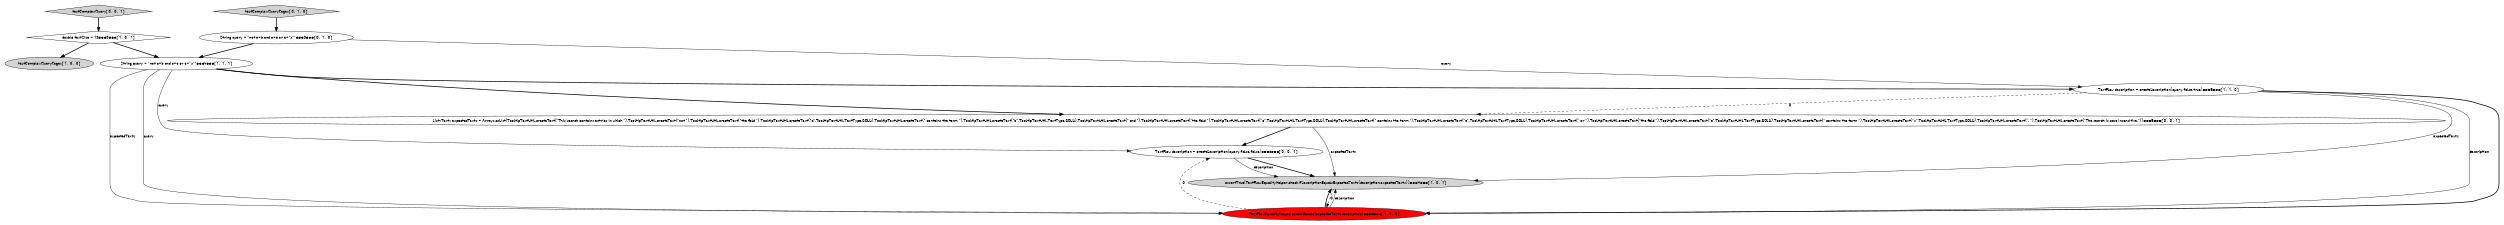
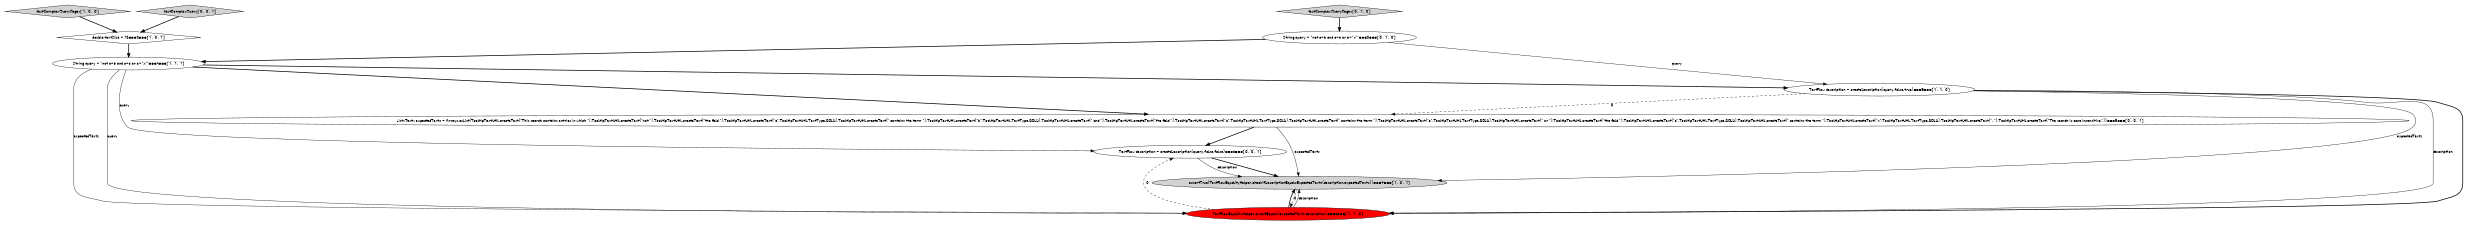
  digraph {
    fontname="Patrick Hand"
    node [fillcolor=white fontname="Patrick Hand" shape=ellipse style=filled]
    edge [fontname="Patrick Hand" style=bold]
    n1 [label="List<Text> expectedTexts = Arrays.asList(TooltipTextUtil.createText(\"This search contains entries in which \"),TooltipTextUtil.createText(\"not \"),TooltipTextUtil.createText(\"the field \"),TooltipTextUtil.createText(\"a\",TooltipTextUtil.TextType.BOLD),TooltipTextUtil.createText(\" contains the term \"),TooltipTextUtil.createText(\"b\",TooltipTextUtil.TextType.BOLD),TooltipTextUtil.createText(\" and \"),TooltipTextUtil.createText(\"the field \"),TooltipTextUtil.createText(\"c\",TooltipTextUtil.TextType.BOLD),TooltipTextUtil.createText(\" contains the term \"),TooltipTextUtil.createText(\"e\",TooltipTextUtil.TextType.BOLD),TooltipTextUtil.createText(\" or \"),TooltipTextUtil.createText(\"the field \"),TooltipTextUtil.createText(\"e\",TooltipTextUtil.TextType.BOLD),TooltipTextUtil.createText(\" contains the term \"),TooltipTextUtil.createText(\"x\",TooltipTextUtil.TextType.BOLD),TooltipTextUtil.createText(\". \"),TooltipTextUtil.createText(\"The search is case insensitive.\"))@@@5@@@['0', '0', '1']"]
    n2 [label="TextFlow description = createDescription(query,false,false)@@@6@@@['0', '0', '1']"]
    n3 [fillcolor=lightgray label="assertTrue(TextFlowEqualityHelper.checkIfDescriptionEqualsExpectedTexts(description,expectedTexts))@@@7@@@['1', '0', '1']"]
    n4 [fillcolor=red label="TextFlowEqualityHelper.assertEquals(expectedTexts,description)@@@6@@@['1', '1', '0']"]
    n5 [fillcolor=lightgray label="testComplexQueryRegex['0', '1', '0']" shape=diamond]
    n6 [label="String query = \"not a=b and c=e or e=\"x\"\"@@@3@@@['0', '1', '0']"]
    n7 [label="TextFlow description = createDescription(query,false,true)@@@5@@@['1', '1', '0']"]
    n8 [label="String query = \"not a=b and c=e or e=\"x\"\"@@@4@@@['1', '1', '1']"]
    n9 [fillcolor=lightgray label="testComplexQuery['0', '0', '1']" shape=diamond]
    n10 [label="double textSize = 13@@@3@@@['1', '0', '1']" shape=diamond]
-   n11 [fillcolor=lightgray label="testComplexQueryRegex['1', '0', '0']"]
+   n11 [fillcolor=lightgray label="testComplexQueryRegex['1', '0', '0']" shape=diamond]
    n1 -> n2
    n1 -> n3 [label=expectedTexts style=solid]
    n2 -> n3
    n2 -> n3 [label=description style=solid]
    n3 -> n4 [label=0 style=dashed]
    n4 -> n2 [label=0 style=dashed]
    n4 -> n3 [label=description style=solid]
    n4 -> n3
    n5 -> n6
    n6 -> n7 [label=query style=solid]
    n6 -> n8
    n7 -> n1 [label=0 style=dashed]
    n7 -> n3 [label=expectedTexts style=solid]
    n7 -> n4
    n7 -> n4 [label=description style=solid]
    n8 -> n1
    n8 -> n2 [label=query style=solid]
    n8 -> n4 [label=expectedTexts style=solid]
    n8 -> n4 [label=query style=solid]
    n8 -> n7
    n9 -> n10
    n10 -> n8
-   n10 -> n11
+   n11 -> n10
  }
